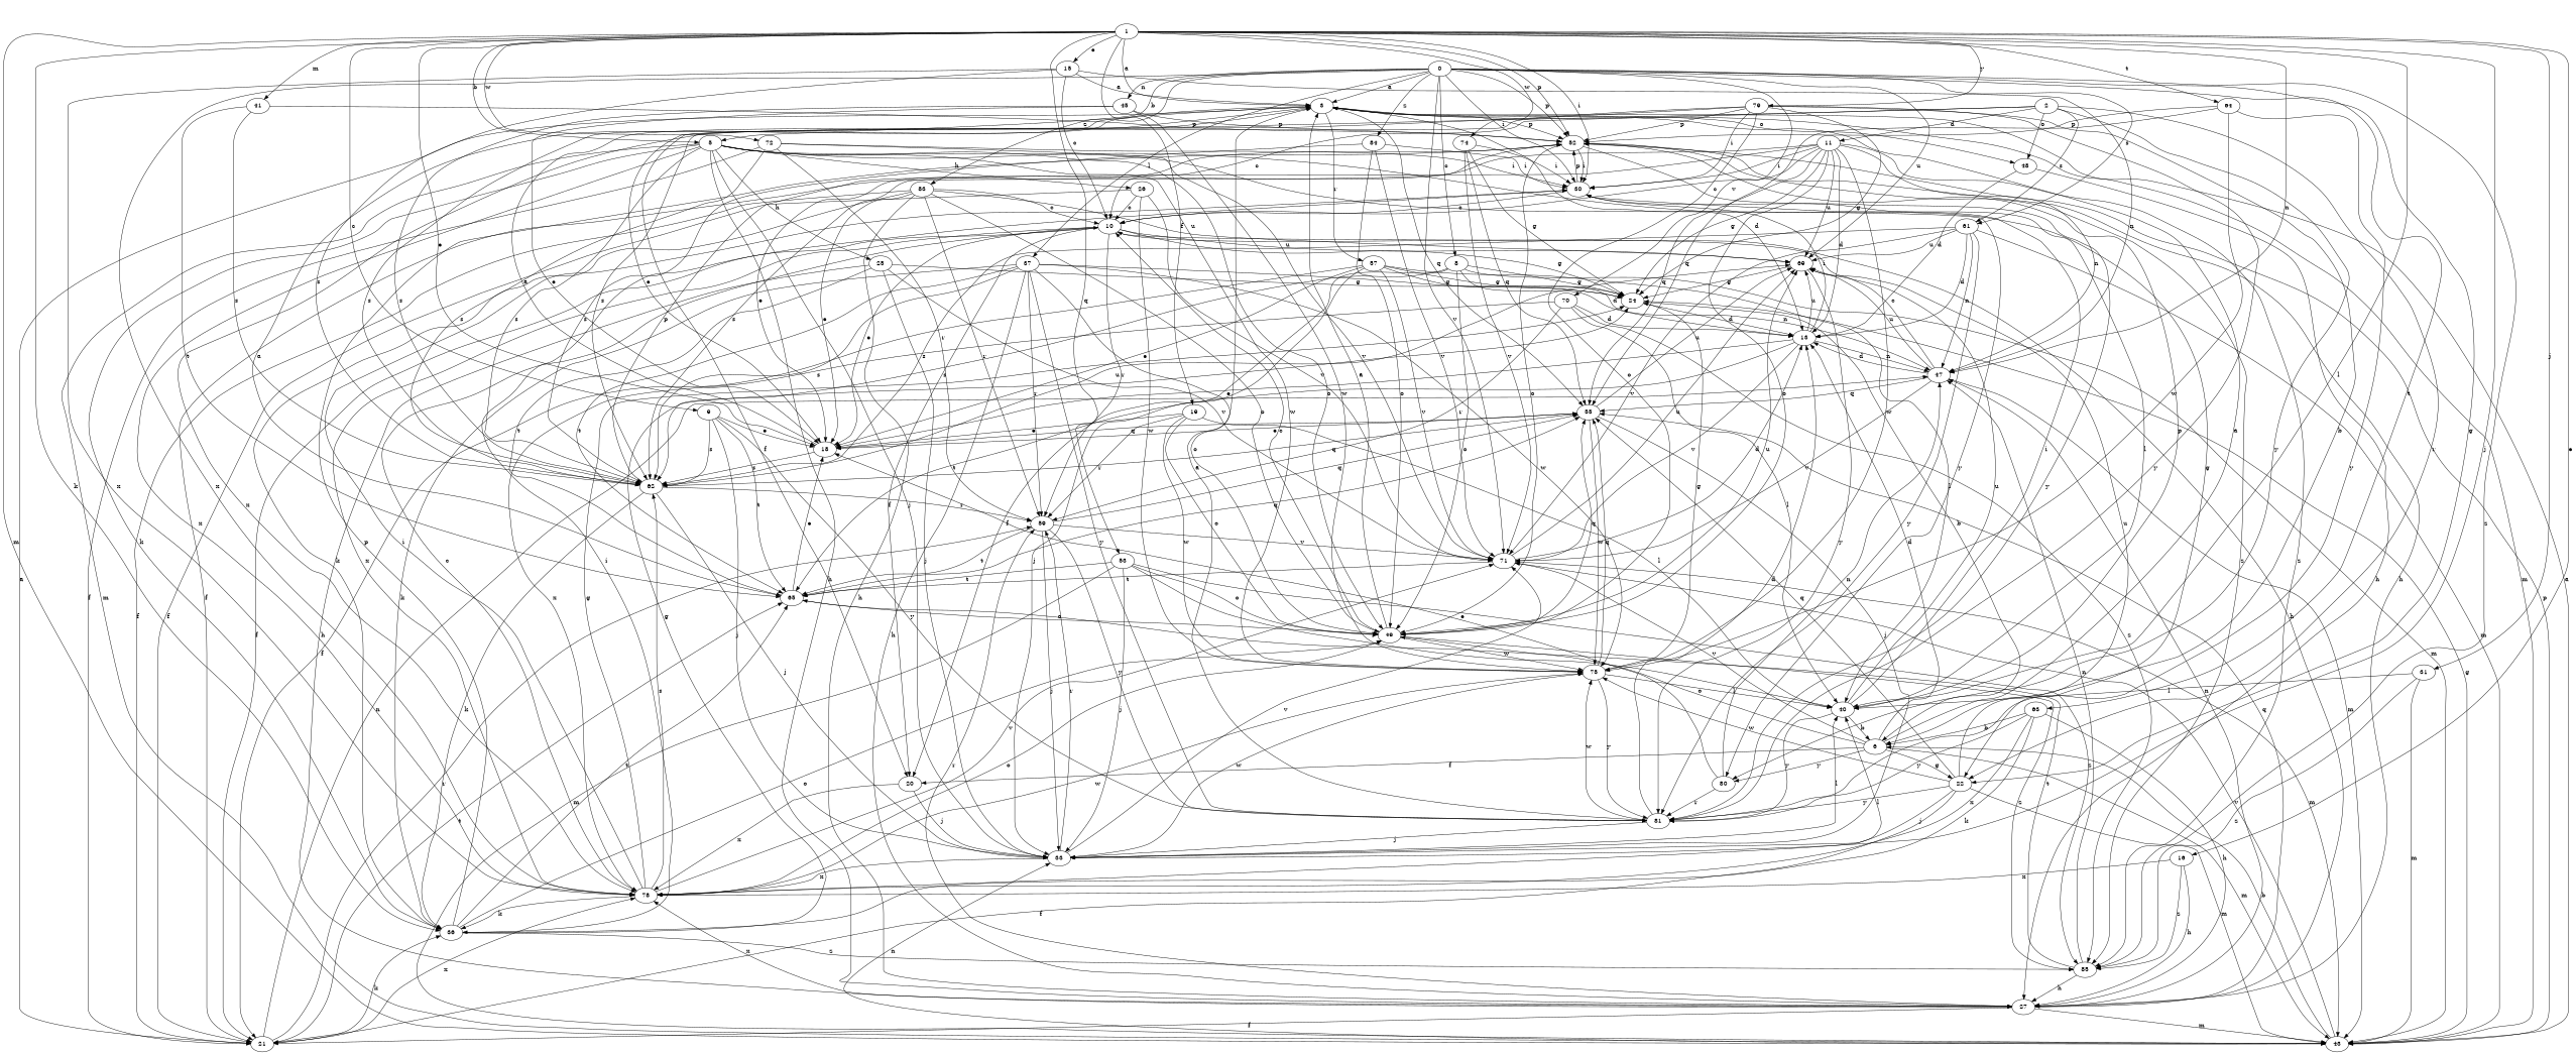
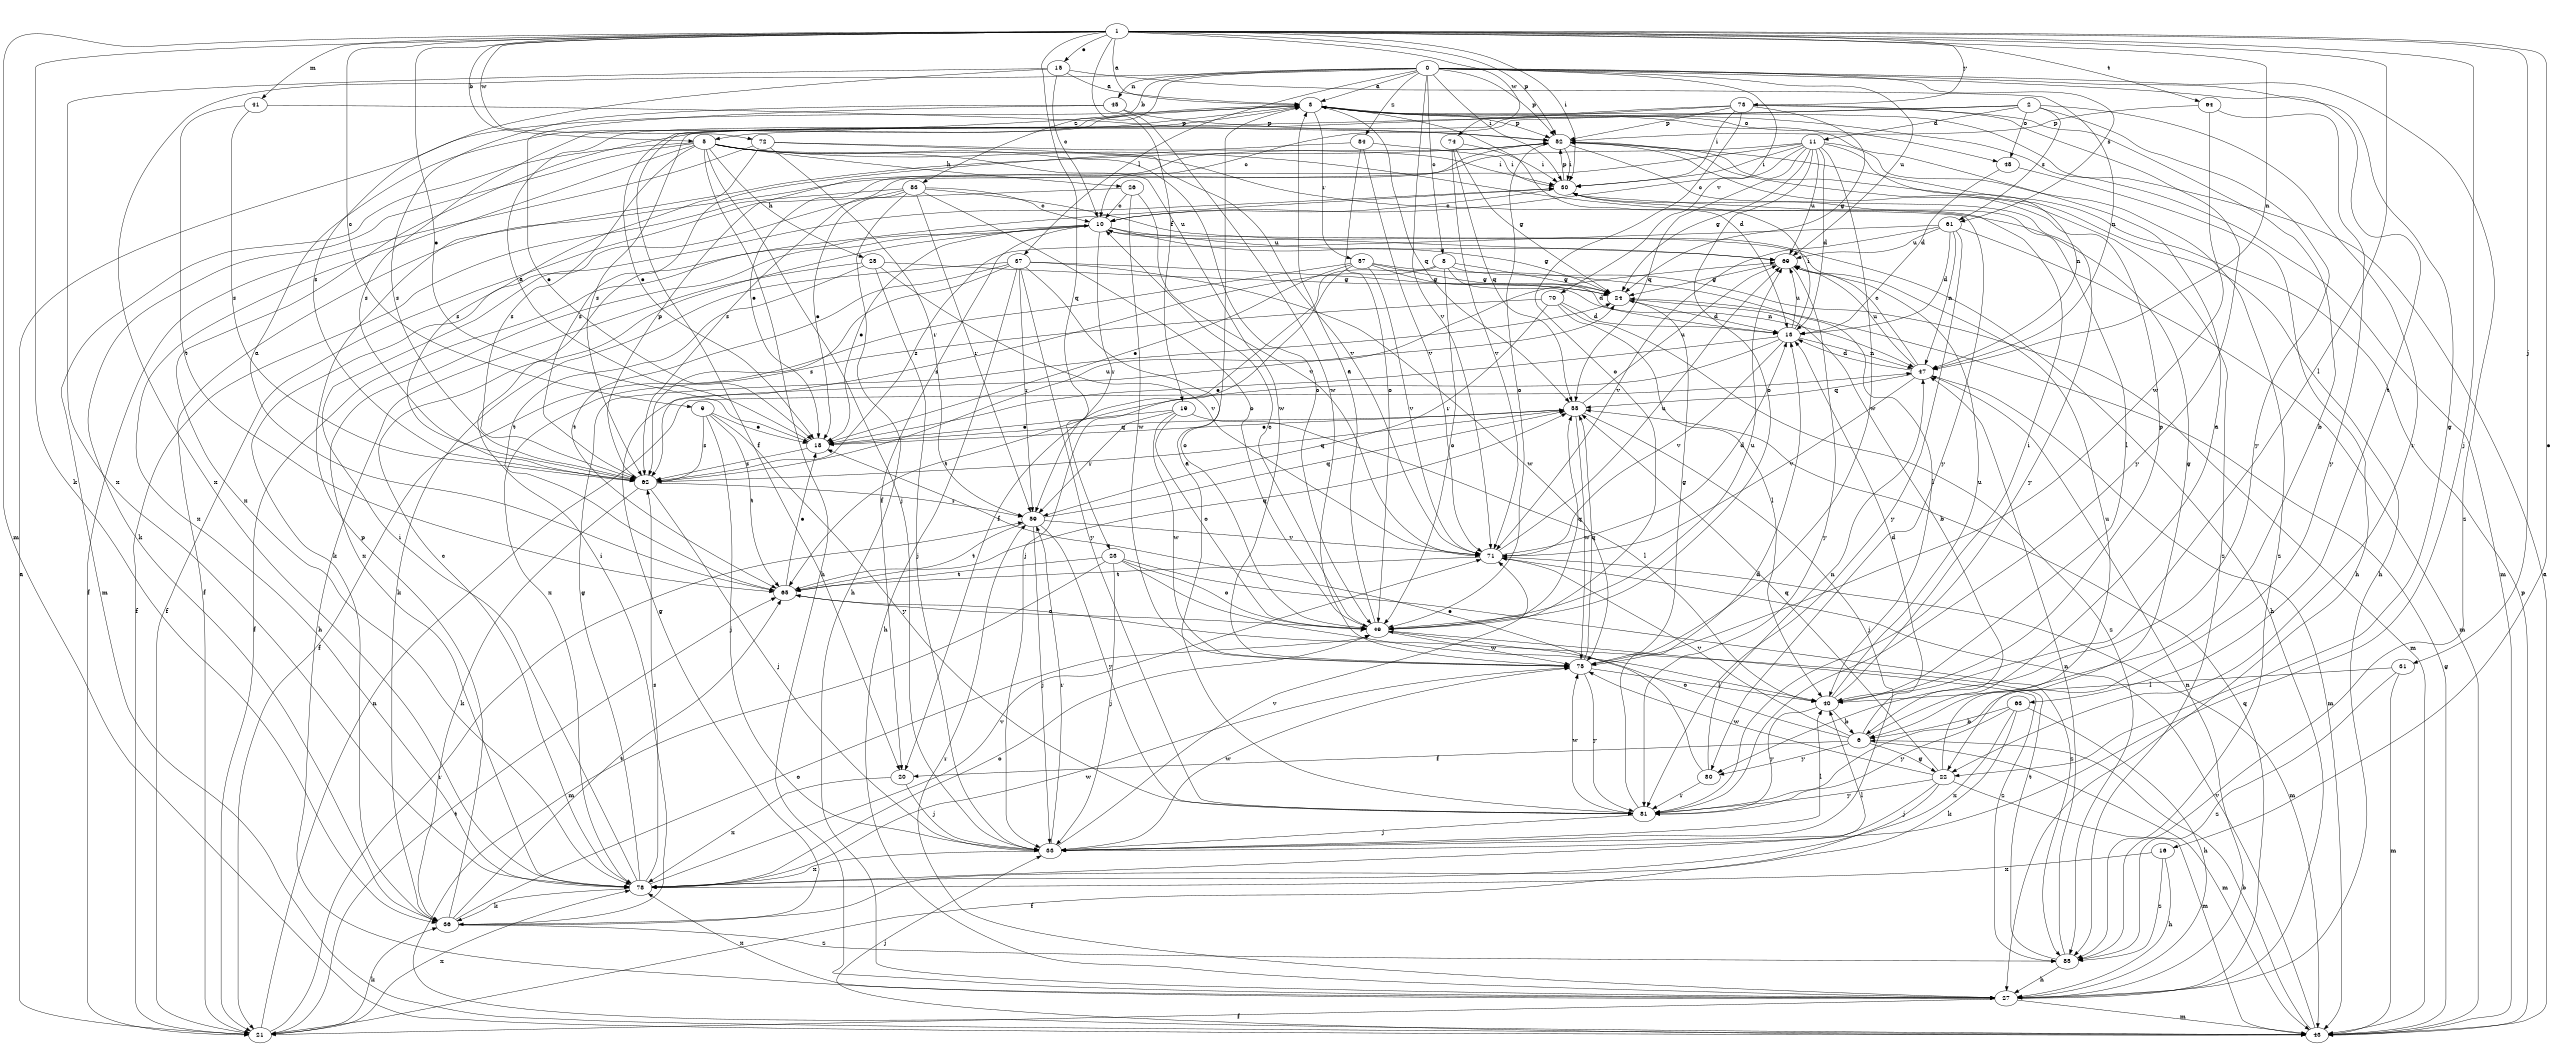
  strict digraph {
    0
    3
    5
    8
    22
    30
    37
    45
    52
    61
    63
    69
    70
    71
    78
    83
    84
    85
    43
    48
    13
    20
    55
    57
    62
    33
    36
    80
    25
    26
    27
    49
    75
    24
    81
    21
    40
    10
    65
    59
    18
    47
    6
    1
    9
    15
    16
    19
    31
    41
-   53
+   53 [label=23]
    64
    72
    74
-   79
+   79 [label=73]
    2
    11
    0 -> 3 [label=a]
    0 -> 5 [label=b]
    0 -> 8 [label=c]
    0 -> 22 [label=g]
    0 -> 30 [label=i]
    0 -> 37 [label=l]
    0 -> 45 [label=n]
    0 -> 52 [label=p]
    0 -> 61 [label=s]
    0 -> 63 [label=t]
    0 -> 69 [label=u]
    0 -> 70 [label=v]
    0 -> 71 [label=v]
    0 -> 78 [label=x]
    0 -> 83 [label=z]
    0 -> 84 [label=z]
    0 -> 85 [label=z]
    3 -> 52 [label=p]
    3 -> 43 [label=m]
    3 -> 48 [label=o]
    3 -> 13 [label=d]
    3 -> 20 [label=f]
    3 -> 55 [label=q]
    3 -> 57 [label=r]
    3 -> 62 [label=s]
    5 -> 22 [label=g]
    5 -> 78 [label=x]
    5 -> 43 [label=m]
    5 -> 62 [label=s]
    5 -> 33 [label=j]
    5 -> 36 [label=k]
    5 -> 80 [label=y]
    5 -> 25 [label=h]
    5 -> 26 [label=h]
    5 -> 27 [label=h]
    5 -> 49 [label=o]
    5 -> 75 [label=w]
    8 -> 43 [label=m]
    8 -> 13 [label=d]
    8 -> 20 [label=f]
    8 -> 62 [label=s]
    8 -> 49 [label=o]
    8 -> 24 [label=g]
    22 -> 69 [label=u]
    22 -> 43 [label=m]
    22 -> 55 [label=q]
    22 -> 33 [label=j]
    22 -> 75 [label=w]
    22 -> 81 [label=y]
    22 -> 21 [label=f]
    30 -> 52 [label=p]
    30 -> 40 [label=l]
    30 -> 10 [label=c]
    37 -> 62 [label=s]
    37 -> 36 [label=k]
    37 -> 27 [label=h]
    37 -> 49 [label=o]
    37 -> 75 [label=w]
    37 -> 24 [label=g]
    37 -> 81 [label=y]
    37 -> 65 [label=t]
    37 -> 59 [label=r]
    45 -> 52 [label=p]
    45 -> 62 [label=s]
    45 -> 75 [label=w]
    45 -> 18 [label=e]
    52 -> 30 [label=i]
    52 -> 85 [label=z]
    52 -> 27 [label=h]
    52 -> 49 [label=o]
    52 -> 81 [label=y]
    52 -> 18 [label=e]
    61 -> 69 [label=u]
    61 -> 71 [label=v]
    61 -> 43 [label=m]
    61 -> 13 [label=d]
    61 -> 62 [label=s]
    61 -> 81 [label=y]
    61 -> 47 [label=n]
    63 -> 78 [label=x]
    63 -> 36 [label=k]
    63 -> 27 [label=h]
    63 -> 81 [label=y]
    63 -> 6 [label=b]
    69 -> 24 [label=g]
    69 -> 81 [label=y]
    70 -> 78 [label=x]
    70 -> 85 [label=z]
    70 -> 13 [label=d]
    70 -> 40 [label=l]
    70 -> 59 [label=r]
    71 -> 69 [label=u]
    71 -> 43 [label=m]
    71 -> 13 [label=d]
    71 -> 65 [label=t]
    78 -> 30 [label=i]
    78 -> 71 [label=v]
    78 -> 62 [label=s]
    78 -> 36 [label=k]
    78 -> 49 [label=o]
    78 -> 75 [label=w]
    78 -> 24 [label=g]
    78 -> 40 [label=l]
    78 -> 10 [label=c]
    83 -> 69 [label=u]
    83 -> 36 [label=k]
    83 -> 27 [label=h]
    83 -> 49 [label=o]
    83 -> 21 [label=f]
    83 -> 10 [label=c]
    83 -> 59 [label=r]
    83 -> 18 [label=e]
    84 -> 30 [label=i]
    84 -> 71 [label=v]
    84 -> 62 [label=s]
    84 -> 49 [label=o]
    85 -> 27 [label=h]
    85 -> 65 [label=t]
    85 -> 47 [label=n]
    43 -> 3 [label=a]
    43 -> 52 [label=p]
    43 -> 71 [label=v]
-   43 -> 33 [label=n]
+   43 -> 33 [label=j]
    43 -> 24 [label=g]
    43 -> 6 [label=b]
    48 -> 13 [label=d]
    48 -> 27 [label=h]
    13 -> 30 [label=i]
    13 -> 69 [label=u]
    13 -> 71 [label=v]
    13 -> 65 [label=t]
    13 -> 18 [label=e]
    13 -> 47 [label=n]
    20 -> 78 [label=x]
    20 -> 33 [label=j]
    55 -> 69 [label=u]
    55 -> 33 [label=j]
    55 -> 75 [label=w]
    55 -> 18 [label=e]
    57 -> 71 [label=v]
    57 -> 33 [label=j]
    57 -> 24 [label=g]
    57 -> 21 [label=f]
    57 -> 40 [label=l]
    57 -> 18 [label=e]
    57 -> 47 [label=n]
    62 -> 52 [label=p]
    62 -> 69 [label=u]
    62 -> 55 [label=q]
    62 -> 33 [label=j]
    62 -> 36 [label=k]
    62 -> 59 [label=r]
    33 -> 71 [label=v]
    33 -> 78 [label=x]
    33 -> 75 [label=w]
    33 -> 40 [label=l]
    33 -> 59 [label=r]
    36 -> 30 [label=i]
    36 -> 52 [label=p]
    36 -> 85 [label=z]
    36 -> 49 [label=o]
    36 -> 24 [label=g]
    36 -> 65 [label=t]
    80 -> 81 [label=r]
    80 -> 18 [label=e]
    80 -> 47 [label=n]
    25 -> 71 [label=v]
    25 -> 33 [label=j]
    25 -> 27 [label=h]
    25 -> 24 [label=g]
    25 -> 65 [label=t]
    26 -> 71 [label=v]
    26 -> 75 [label=w]
    26 -> 21 [label=f]
    26 -> 10 [label=c]
    27 -> 78 [label=x]
    27 -> 43 [label=m]
    27 -> 55 [label=q]
    27 -> 21 [label=f]
    27 -> 59 [label=r]
    27 -> 47 [label=n]
    49 -> 3 [label=a]
    49 -> 69 [label=u]
    49 -> 85 [label=z]
    49 -> 55 [label=q]
    49 -> 75 [label=w]
    49 -> 10 [label=c]
    75 -> 55 [label=q]
    75 -> 24 [label=g]
    75 -> 81 [label=y]
    75 -> 40 [label=l]
    24 -> 13 [label=d]
    24 -> 6 [label=b]
    81 -> 3 [label=a]
    81 -> 13 [label=d]
    81 -> 33 [label=j]
    81 -> 75 [label=w]
    21 -> 3 [label=a]
    21 -> 78 [label=x]
    21 -> 36 [label=k]
    21 -> 65 [label=t]
    21 -> 59 [label=r]
    21 -> 47 [label=n]
    40 -> 30 [label=i]
    40 -> 52 [label=p]
    40 -> 69 [label=u]
    40 -> 81 [label=y]
    40 -> 6 [label=b]
    10 -> 69 [label=u]
    10 -> 78 [label=x]
    10 -> 20 [label=f]
    10 -> 27 [label=h]
    10 -> 24 [label=g]
    10 -> 21 [label=f]
    10 -> 59 [label=r]
    10 -> 18 [label=e]
    65 -> 3 [label=a]
    65 -> 55 [label=q]
    65 -> 49 [label=o]
    65 -> 18 [label=e]
    59 -> 71 [label=v]
    59 -> 55 [label=q]
    59 -> 33 [label=j]
    59 -> 81 [label=y]
    59 -> 65 [label=t]
    18 -> 3 [label=a]
    18 -> 55 [label=q]
    18 -> 62 [label=s]
    47 -> 69 [label=u]
    47 -> 71 [label=v]
    47 -> 43 [label=m]
    47 -> 13 [label=d]
    47 -> 55 [label=q]
    47 -> 10 [label=c]
    6 -> 3 [label=a]
    6 -> 22 [label=g]
    6 -> 71 [label=v]
    6 -> 43 [label=m]
    6 -> 13 [label=d]
    6 -> 20 [label=f]
    6 -> 80 [label=y]
    6 -> 49 [label=o]
    1 -> 3 [label=a]
    1 -> 5 [label=b]
    1 -> 30 [label=i]
    1 -> 52 [label=p]
    1 -> 43 [label=m]
    1 -> 33 [label=j]
    1 -> 36 [label=k]
    1 -> 40 [label=l]
    1 -> 18 [label=e]
    1 -> 47 [label=n]
    1 -> 9 [label=c]
    1 -> 15 [label=e]
    1 -> 16 [label=e]
    1 -> 19 [label=f]
    1 -> 31 [label=j]
    1 -> 41 [label=m]
    1 -> 53 [label=q]
    1 -> 64 [label=t]
    1 -> 72 [label=w]
    1 -> 74 [label=w]
    1 -> 79 [label=y]
    9 -> 62 [label=s]
    9 -> 33 [label=j]
    9 -> 81 [label=y]
    9 -> 65 [label=t]
    9 -> 18 [label=e]
    15 -> 3 [label=a]
    15 -> 78 [label=x]
    15 -> 62 [label=s]
    15 -> 10 [label=c]
    15 -> 47 [label=n]
    16 -> 78 [label=x]
    16 -> 85 [label=z]
    16 -> 27 [label=h]
    19 -> 49 [label=o]
    19 -> 75 [label=w]
    19 -> 40 [label=l]
    19 -> 59 [label=r]
    19 -> 18 [label=e]
    31 -> 85 [label=z]
    31 -> 43 [label=m]
    31 -> 40 [label=l]
    41 -> 52 [label=p]
    41 -> 62 [label=s]
    41 -> 65 [label=t]
    53 -> 85 [label=z]
    53 -> 43 [label=m]
    53 -> 33 [label=j]
    53 -> 49 [label=o]
    53 -> 40 [label=l]
    53 -> 65 [label=t]
    64 -> 52 [label=p]
-   64 -> 55 [label=q]
    64 -> 75 [label=w]
    64 -> 81 [label=y]
    72 -> 30 [label=i]
    72 -> 71 [label=v]
    72 -> 62 [label=s]
    72 -> 21 [label=f]
    72 -> 59 [label=r]
    74 -> 30 [label=i]
    74 -> 71 [label=v]
    74 -> 55 [label=q]
    74 -> 24 [label=g]
    79 -> 30 [label=i]
    79 -> 52 [label=p]
    79 -> 62 [label=s]
    79 -> 49 [label=o]
    79 -> 24 [label=g]
    79 -> 81 [label=y]
    79 -> 18 [label=e]
    79 -> 6 [label=b]
    2 -> 22 [label=r]
    2 -> 61 [label=s]
    2 -> 78 [label=x]
    2 -> 48 [label=o]
    2 -> 80 [label=y]
    2 -> 10 [label=c]
    2 -> 11 [label=d]
    11 -> 30 [label=i]
    11 -> 69 [label=u]
    11 -> 85 [label=z]
    11 -> 13 [label=d]
    11 -> 55 [label=q]
    11 -> 62 [label=s]
    11 -> 49 [label=o]
    11 -> 75 [label=w]
    11 -> 24 [label=g]
    11 -> 21 [label=f]
    11 -> 10 [label=c]
    11 -> 47 [label=n]
  }
